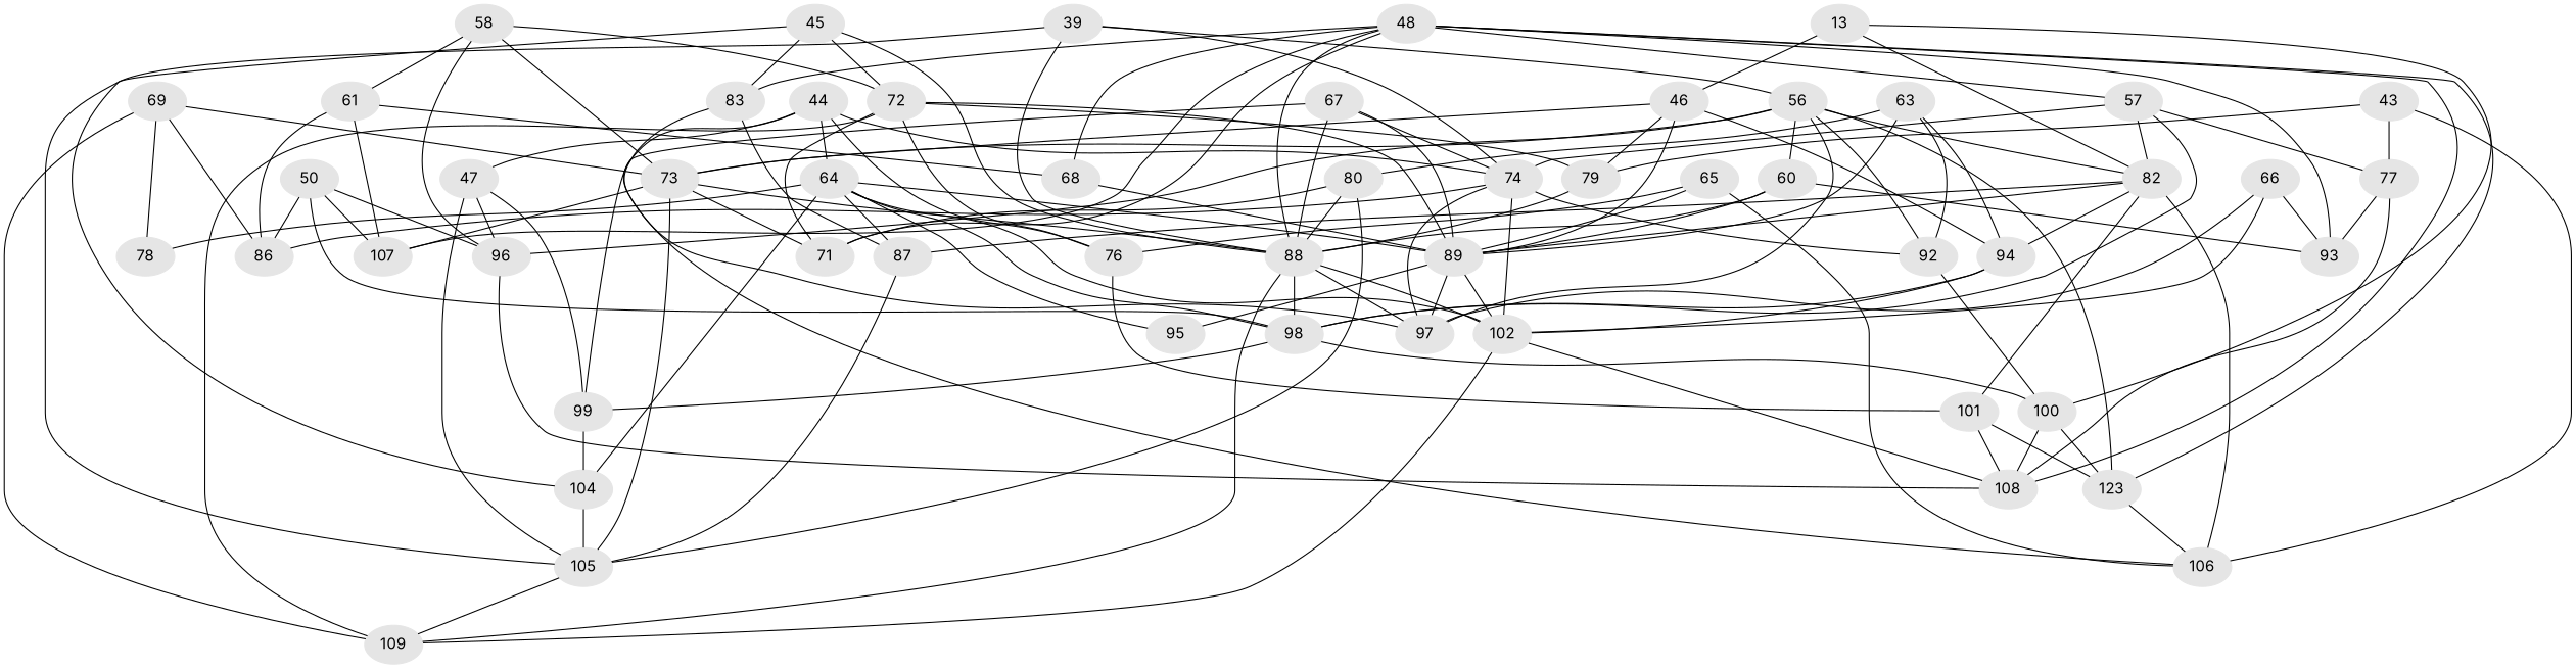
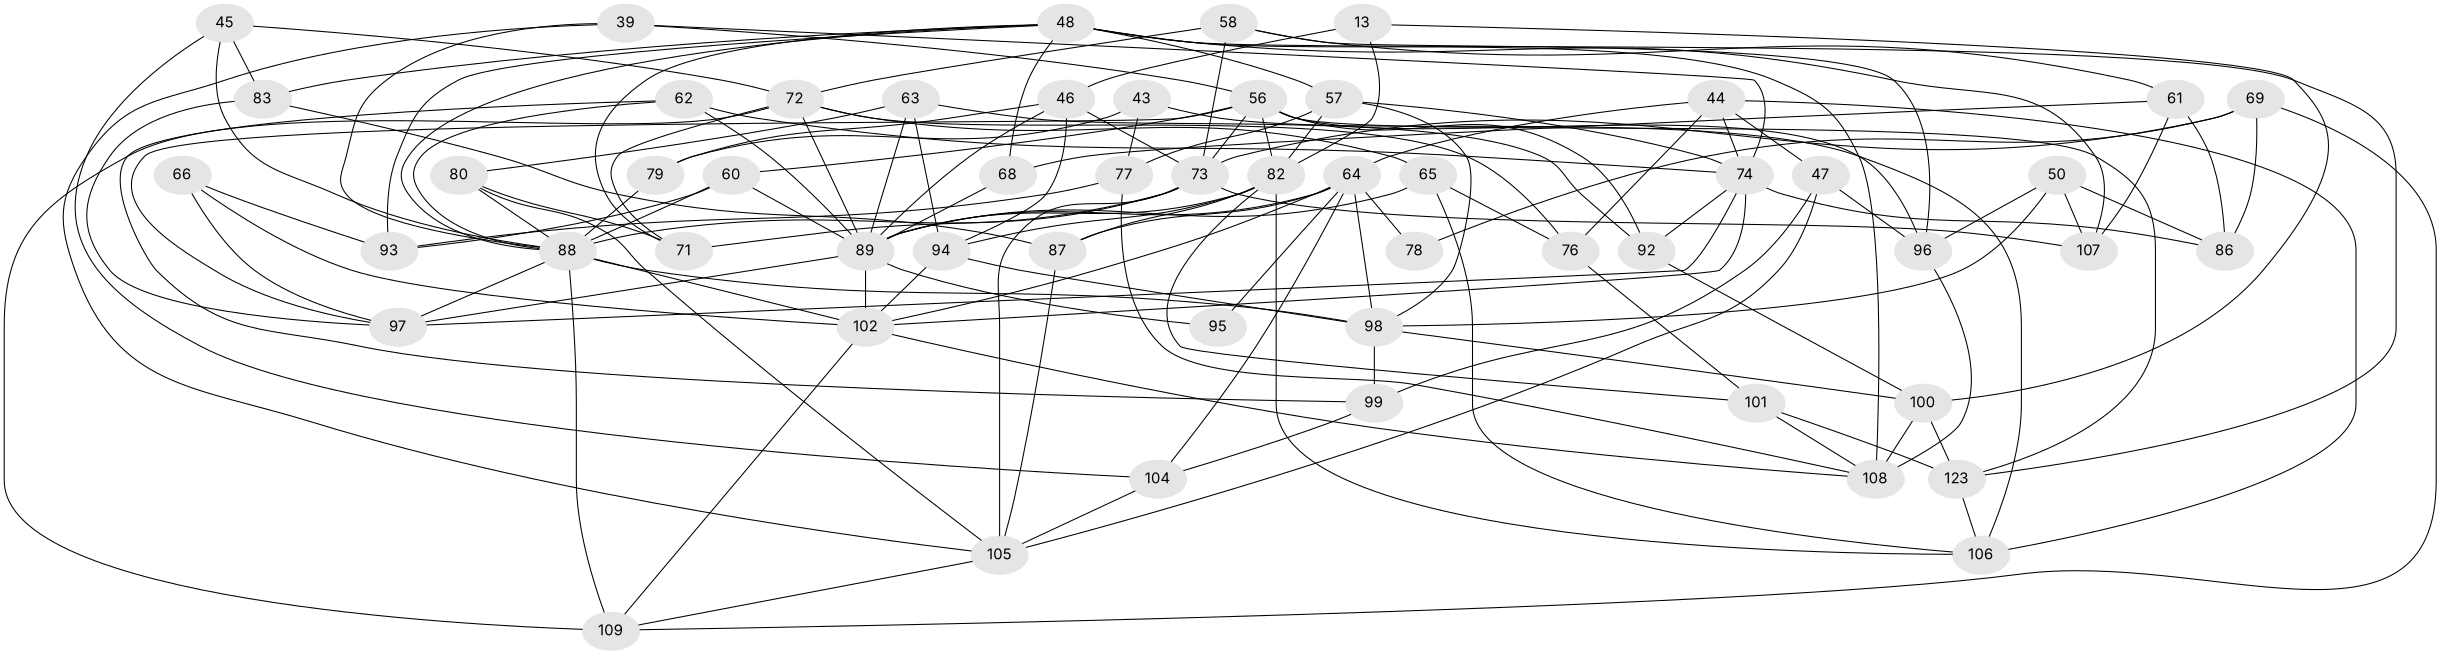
  graph {
    fontname=Inter
    node [color=gray90 fontname=Inter style=filled]
    edge [fontname=Inter]
    46 [super="+4"]
    79
    73 [super="+10+25"]
    89 [super="+6+14+53+85"]
    94 [super="+22+70"]
    13
    82 [super="+38+54"]
    100 [super="+52+24"]
    106 [super="+30"]
    87
    101
    n12 [label=123 super="+81"]
    108 [super="+15+84"]
    56 [super="+21+42"]
    96 [super="+17"]
    60
    92
    97 [super="+16+49"]
    39
    74 [super="+5+27+33"]
    88 [super="+20+28+37+51+59"]
    105 [super="+23+71"]
    86
    102 [super="+90"]
    98 [super="+18+19"]
    109 [super="+41"]
    43
    77
    93
    44 [super="+36"]
    47
    64 [super="+35"]
    76
    99
    104
    78
    95
    72 [super="+1+40"]
    n39 [label=71]
    45
    83
    107
    48 [super="+7+9+12"]
    57 [super="+26"]
    68
    50
    58
    61
    63
    80
    65
    66 [super="+29"]
-   67
+   67 [label=62]
    69
    46 -- 79
    46 -- 73
    46 -- 89
    46 -- 94
    79 -- 88
    73 -- 88
    73 -- 105
    73 -- n39
    73 -- 107
    89 -- 97 [weight=2]
    89 -- 102 [weight=3]
    89 -- 95 [weight=3]
    94 -- 102
    94 -- 98 [weight=2]
    13 -- 46 [weight=2]
    13 -- 82
    13 -- 100
    82 -- 89 [weight=2]
    82 -- 94 [weight=2]
    82 -- 106
    82 -- 87
    82 -- 101
    100 -- n12 [weight=2]
    100 -- 108 [weight=2]
    87 -- 105
    101 -- n12
    101 -- 108
    n12 -- 106
    56 -- 73
    56 -- 82
    56 -- n12
    56 -- 96
    56 -- 60
    56 -- 92
    56 -- 97
    96 -- 108 [weight=2]
    60 -- 89
    60 -- 88
    60 -- 93
    92 -- 100
    39 -- 56
    39 -- 74
    39 -- 88
    39 -- 105
    74 -- 92
    74 -- 97
    74 -- 86
    74 -- 102 [weight=2]
    88 -- 97
    88 -- 102 [weight=2]
    88 -- 98 [weight=2]
    88 -- 109
    105 -- 109
    102 -- 108
    102 -- 109
    98 -- 100 [weight=2]
    98 -- 99
    43 -- 79
    43 -- 106 [weight=2]
    43 -- 77
    77 -- 108
    77 -- 93
    44 -- 106
    44 -- 74 [weight=2]
    44 -- 47
    44 -- 64
    44 -- 76
    47 -- 96
    47 -- 105
    47 -- 99
    64 -- 89
    64 -- 87
    64 -- 102
    64 -- 98
    64 -- 104
    64 -- 78
    64 -- 95
    76 -- 101
    99 -- 104
    104 -- 105
-   72 -- 79
+   72 -- 65
    72 -- 89
    72 -- 109 [weight=2]
    72 -- 76
    72 -- n39
    45 -- 88
    45 -- 104
    45 -- 72
    45 -- 83
    83 -- 87
    83 -- 97
    48 -- n12
    48 -- 108
    48 -- 88
    48 -- 93
    48 -- n39
    48 -- 83
    48 -- 107
    48 -- 57 [weight=2]
    48 -- 68
    57 -- 82
    57 -- 74
    57 -- 98
    57 -- 77
    68 -- 89 [weight=2]
    50 -- 96
    50 -- 86
    50 -- 98
    50 -- 107
    58 -- 73
    58 -- 96
    58 -- 72
    58 -- 61
    61 -- 86
    61 -- 107
    61 -- 68
    63 -- 89
    63 -- 94
    63 -- 92
    63 -- 80
    80 -- 88
    80 -- 105
    80 -- n39
    65 -- 89 [weight=2]
    65 -- 106
    65 -- 76
    66 -- 97 [weight=2]
    66 -- 102
    66 -- 93
    67 -- 89
    67 -- 74
    67 -- 88
    67 -- 99
    69 -- 73
    69 -- 86
    69 -- 109
    69 -- 78
  }
